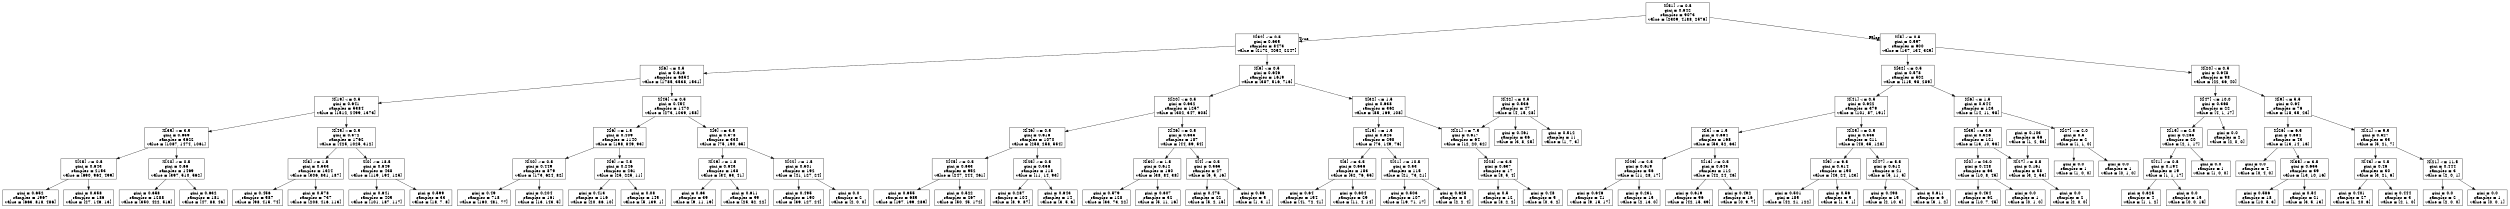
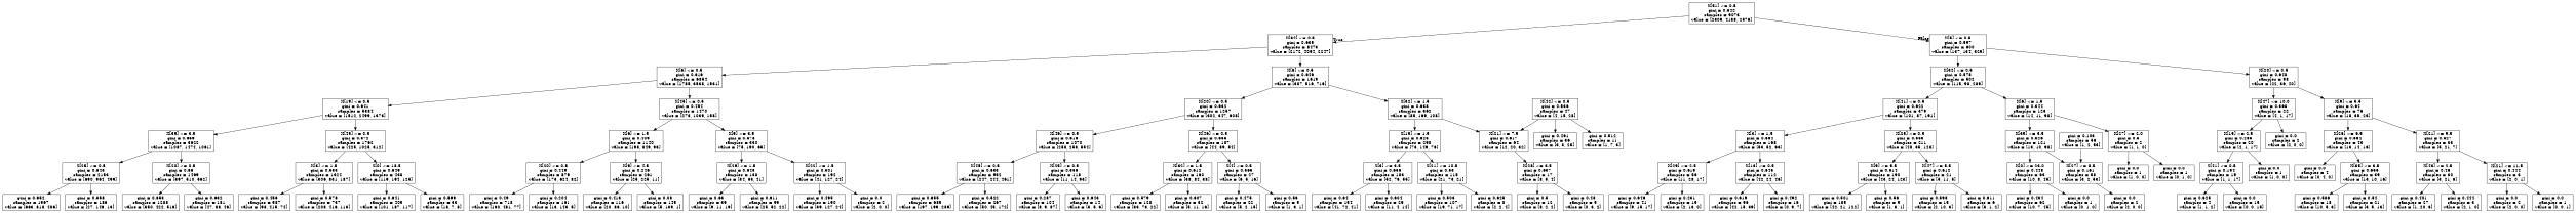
  digraph {
    node [shape=box]
    n1 [label="X[51] <= 0.5\ngini = 0.642\nsamples = 9073\nvalue = [2309, 4188, 2576]"]
    n2 [label="X[32] <= 0.5\ngini = 0.635\nsamples = 8473\nvalue = [2172, 4054, 2247]"]
    n3 [label="X[5] <= 0.5\ngini = 0.597\nsamples = 600\nvalue = [137, 134, 329]"]
    n4 [label="X[6] <= 0.5\ngini = 0.616\nsamples = 6854\nvalue = [1785, 3538, 1531]"]
    n5 [label="X[6] <= 0.5\ngini = 0.646\nsamples = 1619\nvalue = [387, 516, 716]"]
    n6 [label="X[32] <= 0.5\ngini = 0.578\nsamples = 502\nvalue = [115, 98, 289]"]
    n7 [label="X[20] <= 0.5\ngini = 0.648\nsamples = 98\nvalue = [22, 36, 40]"]
    n8 [label="X[19] <= 0.5\ngini = 0.641\nsamples = 5384\nvalue = [1512, 2499, 1373]"]
    n9 [label="X[45] <= 0.5\ngini = 0.454\nsamples = 1470\nvalue = [273, 1039, 158]"]
    n10 [label="X[20] <= 0.5\ngini = 0.632\nsamples = 1257\nvalue = [302, 347, 608]"]
    n11 [label="X[32] <= 1.5\ngini = 0.638\nsamples = 362\nvalue = [85, 169, 108]"]
    n12 [label="X[35] <= 3.5\ngini = 0.659\nsamples = 3622\nvalue = [1087, 1474, 1061]"]
    n13 [label="X[45] <= 0.5\ngini = 0.572\nsamples = 1762\nvalue = [425, 1025, 312]"]
    n14 [label="X[6] <= 1.5\ngini = 0.409\nsamples = 1140\nvalue = [198, 849, 93]"]
    n15 [label="X[9] <= 3.5\ngini = 0.578\nsamples = 330\nvalue = [75, 190, 65]"]
    n16 [label="X[25] <= 0.5\ngini = 0.643\nsamples = 2153\nvalue = [690, 964, 499]"]
    n17 [label="X[20] <= 0.5\ngini = 0.66\nsamples = 1469\nvalue = [397, 510, 562]"]
    n18 [label="X[3] <= 1.5\ngini = 0.533\nsamples = 1324\nvalue = [306, 831, 187]"]
    n19 [label="X[0] <= 18.5\ngini = 0.649\nsamples = 438\nvalue = [119, 194, 125]"]
    n20 [label="gini = 0.652\nsamples = 1967\nvalue = [663, 818, 486]"]
    n21 [label="gini = 0.358\nsamples = 186\nvalue = [27, 146, 13]"]
    n22 [label="gini = 0.658\nsamples = 1288\nvalue = [350, 422, 516]"]
    n23 [label="gini = 0.632\nsamples = 181\nvalue = [47, 88, 46]"]
    n24 [label="gini = 0.456\nsamples = 587\nvalue = [98, 415, 74]"]
    n25 [label="gini = 0.578\nsamples = 737\nvalue = [208, 416, 113]"]
    n26 [label="gini = 0.641\nsamples = 405\nvalue = [101, 187, 117]"]
    n27 [label="gini = 0.599\nsamples = 33\nvalue = [18, 7, 8]"]
    n28 [label="X[20] <= 0.5\ngini = 0.449\nsamples = 879\nvalue = [173, 624, 82]"]
    n29 [label="X[9] <= 4.5\ngini = 0.246\nsamples = 261\nvalue = [25, 225, 11]"]
    n30 [label="X[29] <= 1.5\ngini = 0.643\nsamples = 138\nvalue = [34, 63, 41]"]
    n31 [label="X[22] <= 1.5\ngini = 0.501\nsamples = 192\nvalue = [41, 127, 24]"]
    n32 [label="gini = 0.49\nsamples = 718\nvalue = [160, 481, 77]"]
    n33 [label="gini = 0.204\nsamples = 161\nvalue = [13, 143, 5]"]
    n34 [label="gini = 0.413\nsamples = 116\nvalue = [20, 86, 10]"]
    n35 [label="gini = 0.08\nsamples = 145\nvalue = [5, 139, 1]"]
    n36 [label="gini = 0.63\nsamples = 39\nvalue = [9, 11, 19]"]
    n37 [label="gini = 0.611\nsamples = 99\nvalue = [25, 52, 22]"]
    n38 [label="gini = 0.495\nsamples = 190\nvalue = [39, 127, 24]"]
    n39 [label="gini = 0.0\nsamples = 2\nvalue = [2, 0, 0]"]
    n40 [label="X[46] <= 0.5\ngini = 0.616\nsamples = 1070\nvalue = [258, 258, 554]"]
    n41 [label="X[46] <= 0.5\ngini = 0.635\nsamples = 187\nvalue = [44, 89, 54]"]
    n42 [label="X[15] <= 1.5\ngini = 0.625\nsamples = 298\nvalue = [73, 149, 76]"]
    n43 [label="X[21] <= 7.5\ngini = 0.617\nsamples = 64\nvalue = [12, 20, 32]"]
    n44 [label="X[45] <= 0.5\ngini = 0.633\nsamples = 952\nvalue = [247, 244, 461]"]
    n45 [label="X[25] <= 0.5\ngini = 0.356\nsamples = 118\nvalue = [11, 14, 93]"]
    n46 [label="X[32] <= 1.5\ngini = 0.612\nsamples = 160\nvalue = [38, 84, 38]"]
    n47 [label="X[4] <= 0.5\ngini = 0.565\nsamples = 27\nvalue = [6, 5, 16]"]
    n48 [label="gini = 0.655\nsamples = 685\nvalue = [197, 199, 289]"]
    n49 [label="gini = 0.522\nsamples = 267\nvalue = [50, 45, 172]"]
    n50 [label="gini = 0.287\nsamples = 104\nvalue = [8, 9, 87]"]
    n51 [label="gini = 0.643\nsamples = 14\nvalue = [3, 5, 6]"]
    n52 [label="gini = 0.579\nsamples = 128\nvalue = [33, 73, 22]"]
    n53 [label="gini = 0.607\nsamples = 32\nvalue = [5, 11, 16]"]
    n54 [label="gini = 0.475\nsamples = 22\nvalue = [5, 2, 15]"]
    n55 [label="gini = 0.56\nsamples = 5\nvalue = [1, 3, 1]"]
    n56 [label="X[3] <= 3.5\ngini = 0.656\nsamples = 183\nvalue = [52, 76, 55]"]
    n57 [label="X[21] <= 10.5\ngini = 0.53\nsamples = 115\nvalue = [21, 73, 21]"]
    n58 [label="X[28] <= 3.5\ngini = 0.637\nsamples = 17\nvalue = [8, 5, 4]"]
    n59 [label="gini = 0.64\nsamples = 154\nvalue = [41, 72, 41]"]
    n60 [label="gini = 0.604\nsamples = 29\nvalue = [11, 4, 14]"]
    n61 [label="gini = 0.503\nsamples = 107\nvalue = [19, 71, 17]"]
    n62 [label="gini = 0.625\nsamples = 8\nvalue = [2, 2, 4]"]
    n63 [label="X[42] <= 0.5\ngini = 0.536\nsamples = 47\nvalue = [4, 15, 28]"]
    n64 [label="gini = 0.461\nsamples = 36\nvalue = [3, 8, 25]"]
    n65 [label="gini = 0.512\nsamples = 11\nvalue = [1, 7, 3]"]
    n66 [label="gini = 0.5\nsamples = 12\nvalue = [8, 2, 2]"]
    n67 [label="gini = 0.48\nsamples = 5\nvalue = [0, 3, 2]"]
    n68 [label="X[41] <= 0.5\ngini = 0.622\nsamples = 379\nvalue = [101, 87, 191]"]
    n69 [label="X[6] <= 1.5\ngini = 0.344\nsamples = 123\nvalue = [14, 11, 98]"]
    n70 [label="X[47] <= 10.0\ngini = 0.368\nsamples = 22\nvalue = [4, 1, 17]"]
    n71 [label="X[9] <= 5.5\ngini = 0.64\nsamples = 76\nvalue = [18, 35, 23]"]
    n72 [label="X[3] <= 1.5\ngini = 0.664\nsamples = 168\nvalue = [53, 52, 63]"]
    n73 [label="X[25] <= 0.5\ngini = 0.553\nsamples = 211\nvalue = [48, 35, 128]"]
    n74 [label="X[35] <= 3.5\ngini = 0.326\nsamples = 121\nvalue = [13, 10, 98]"]
    n75 [label="X[27] <= 2.0\ngini = 0.5\nsamples = 2\nvalue = [1, 1, 0]"]
    n76 [label="X[29] <= 2.5\ngini = 0.619\nsamples = 56\nvalue = [11, 28, 17]"]
    n77 [label="X[13] <= 0.5\ngini = 0.645\nsamples = 112\nvalue = [42, 24, 46]"]
    n78 [label="X[9] <= 9.5\ngini = 0.514\nsamples = 190\nvalue = [43, 24, 123]"]
    n79 [label="X[47] <= 5.5\ngini = 0.612\nsamples = 21\nvalue = [5, 11, 5]"]
    n80 [label="gini = 0.646\nsamples = 41\nvalue = [9, 15, 17]"]
    n81 [label="gini = 0.231\nsamples = 15\nvalue = [2, 13, 0]"]
    n82 [label="gini = 0.619\nsamples = 96\nvalue = [42, 15, 39]"]
    n83 [label="gini = 0.492\nsamples = 16\nvalue = [0, 9, 7]"]
    n84 [label="gini = 0.501\ngini = 185\nvalue = [42, 21, 122]"]
    n85 [label="gini = 0.56\nsamples = 5\nvalue = [1, 3, 1]"]
-   n86 [label="gini = 0.498\nsamples = 15\nvalue = [2, 10, 3]"]
+   n86 [label="gini = 0.598\nsamples = 15\nvalue = [2, 10, 3]"]
    n87 [label="gini = 0.611\nsamples = 6\nvalue = [3, 1, 2]"]
    n88 [label="X[0] <= 23.0\ngini = 0.448\nsamples = 63\nvalue = [10, 8, 45]"]
    n89 [label="X[27] <= 8.5\ngini = 0.161\nsamples = 58\nvalue = [3, 2, 53]"]
    n90 [label="gini = 0.0\nsamples = 1\nvalue = [1, 0, 0]"]
    n91 [label="gini = 0.0\nsamples = 1\nvalue = [0, 1, 0]"]
    n92 [label="gini = 0.434\nsamples = 62\nvalue = [10, 7, 45]"]
    n93 [label="gini = 0.0\nsamples = 1\nvalue = [0, 1, 0]"]
    n94 [label="gini = 0.0\nsamples = 2\nvalue = [2, 0, 0]"]
    n95 [label="gini = 0.103\nsamples = 56\nvalue = [1, 2, 53]"]
    n96 [label="X[15] <= 2.5\ngini = 0.265\nsamples = 20\nvalue = [2, 1, 17]"]
    n97 [label="gini = 0.0\nsamples = 2\nvalue = [2, 0, 0]"]
    n98 [label="X[26] <= 6.5\ngini = 0.664\nsamples = 43\nvalue = [13, 14, 16]"]
    n99 [label="X[21] <= 9.5\ngini = 0.527\nsamples = 33\nvalue = [5, 21, 7]"]
    n100 [label="X[41] <= 0.5\ngini = 0.194\nsamples = 19\nvalue = [1, 1, 17]"]
    n101 [label="gini = 0.0\nsamples = 1\nvalue = [1, 0, 0]"]
    n102 [label="gini = 0.625\nsamples = 4\nvalue = [1, 1, 2]"]
    n103 [label="gini = 0.0\nsamples = 15\nvalue = [0, 0, 15]"]
    n104 [label="gini = 0.0\nsamples = 4\nvalue = [0, 4, 0]"]
    n105 [label="X[35] <= 3.5\ngini = 0.655\nsamples = 39\nvalue = [13, 10, 16]"]
    n106 [label="X[43] <= 2.5\ngini = 0.46\nsamples = 30\nvalue = [3, 21, 6]"]
    n107 [label="X[21] <= 11.5\ngini = 0.444\nsamples = 3\nvalue = [2, 0, 1]"]
    n108 [label="gini = 0.586\nsamples = 18\nvalue = [10, 5, 3]"]
    n109 [label="gini = 0.54\nsamples = 21\nvalue = [3, 5, 13]"]
    n110 [label="gini = 0.401\nsamples = 27\nvalue = [1, 20, 6]"]
    n111 [label="gini = 0.444\nsamples = 3\nvalue = [2, 1, 0]"]
    n112 [label="gini = 0.0\nsamples = 2\nvalue = [2, 0, 0]"]
    n113 [label="gini = 0.0\nsamples = 1\nvalue = [0, 0, 1]"]
    n1 -> n2 [headlabel=True labelangle=45 labeldistance=2.5]
    n1 -> n3 [headlabel=False labelangle=-45 labeldistance=2.5]
    n2 -> n4
    n2 -> n5
    n3 -> n6
    n3 -> n7
    n4 -> n8
    n4 -> n9
    n5 -> n10
    n5 -> n11
    n6 -> n68
    n6 -> n69
    n7 -> n70
    n7 -> n71
    n8 -> n12
    n8 -> n13
    n9 -> n14
    n9 -> n15
    n10 -> n40
    n10 -> n41
    n11 -> n42
    n11 -> n43
    n12 -> n16
    n12 -> n17
    n13 -> n18
    n13 -> n19
    n14 -> n28
    n14 -> n29
    n15 -> n30
    n15 -> n31
    n16 -> n20
    n16 -> n21
    n17 -> n22
    n17 -> n23
    n18 -> n24
    n18 -> n25
    n19 -> n26
    n19 -> n27
    n28 -> n32
    n28 -> n33
    n29 -> n34
    n29 -> n35
    n30 -> n36
    n30 -> n37
    n31 -> n38
    n31 -> n39
    n40 -> n44
    n40 -> n45
    n41 -> n46
    n41 -> n47
    n42 -> n56
    n42 -> n57
    n43 -> n58
    n44 -> n48
    n44 -> n49
    n45 -> n50
    n45 -> n51
    n46 -> n52
    n46 -> n53
    n47 -> n54
    n47 -> n55
    n56 -> n59
    n56 -> n60
    n57 -> n61
    n57 -> n62
    n58 -> n66
    n58 -> n67
    n63 -> n43
    n63 -> n64
    n63 -> n65
    n68 -> n72
    n68 -> n73
    n69 -> n74
    n69 -> n75
    n70 -> n96
    n70 -> n97
    n71 -> n98
    n71 -> n99
    n72 -> n76
    n72 -> n77
    n73 -> n78
    n73 -> n79
    n74 -> n88
    n74 -> n89
    n75 -> n90
    n75 -> n91
    n76 -> n80
    n76 -> n81
    n77 -> n82
    n77 -> n83
    n78 -> n84
    n78 -> n85
    n79 -> n86
    n79 -> n87
    n88 -> n92
    n88 -> n93
    n89 -> n94
    n95 -> n89
    n96 -> n100
    n96 -> n101
    n98 -> n104
    n98 -> n105
    n99 -> n106
    n99 -> n107
    n100 -> n102
    n100 -> n103
    n105 -> n108
    n105 -> n109
    n106 -> n110
    n106 -> n111
    n107 -> n112
    n107 -> n113
  }
